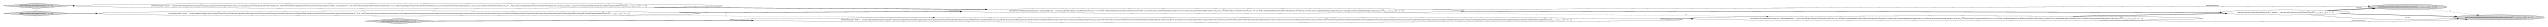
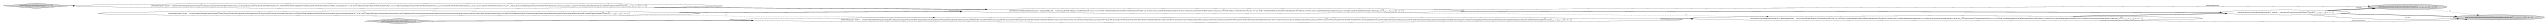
  digraph {
    rankdir=LR
    fontname="Comic Neue"
    node [fillcolor=white shape=ellipse style=filled fontname="Comic Neue"]
    edge [style=bold fontname="Comic Neue"]
    n1 [label="Iterable<Result<TimeseriesResultValue>> results = runner.run(QueryPlus.wrap(query)).toList()@@@5@@@['1', '1', '1']"]
    n2 [fillcolor=lightgray label="assertExpectedResults(expectedResults,results)@@@6@@@['1', '1', '0']"]
    n3 [fillcolor=lightgray label="TestHelper.assertExpectedResults(expectedResults,results)@@@6@@@['0', '0', '1']"]
    n4 [label="TimeseriesQuery query = Druids.newTimeseriesQueryBuilder().dataSource(QueryRunnerTestHelper.dataSource).granularity(QueryRunnerTestHelper.dayGran).filters(new RegexDimFilter(QueryRunnerTestHelper.marketDimension,\"^.p.*$\",null)).intervals(QueryRunnerTestHelper.firstToThird).aggregators(QueryRunnerTestHelper.rowsCount,QueryRunnerTestHelper.indexLongSum,QueryRunnerTestHelper.qualityUniques).postAggregators(QueryRunnerTestHelper.addRowsIndexConstant).descending(descending).context(makeContext()).build()@@@3@@@['1', '0', '0']"]
    n5 [label="TimeseriesQuery query = Druids.newTimeseriesQueryBuilder().dataSource(QueryRunnerTestHelper.dataSource).granularity(QueryRunnerTestHelper.dayGran).filters(new AndDimFilter(Arrays.asList(new BoundDimFilter(QueryRunnerTestHelper.marketDimension,\"spa\",\"spot\",true,null,null,null,StringComparators.LEXICOGRAPHIC),new BoundDimFilter(QueryRunnerTestHelper.marketDimension,\"spot\",\"spotify\",null,true,null,null,StringComparators.LEXICOGRAPHIC),new BoundDimFilter(QueryRunnerTestHelper.marketDimension,\"SPOT\",\"spot\",null,null,null,null,StringComparators.LEXICOGRAPHIC)))).intervals(QueryRunnerTestHelper.firstToThird).aggregators(QueryRunnerTestHelper.rowsCount,QueryRunnerTestHelper.indexLongSum,QueryRunnerTestHelper.qualityUniques).postAggregators(QueryRunnerTestHelper.addRowsIndexConstant).context(makeContext()).build()@@@3@@@['0', '0', '1']"]
    n6 [label="List<Result<TimeseriesResultValue>> expectedResults = Arrays.asList(new Result<>(DateTimes.of(\"2011-04-01\"),new TimeseriesResultValue(ImmutableMap.of(\"rows\",11L,\"index\",3783L,\"addRowsIndexConstant\",3795.0,\"uniques\",QueryRunnerTestHelper.UNIQUES_9))),new Result<>(DateTimes.of(\"2011-04-02\"),new TimeseriesResultValue(ImmutableMap.of(\"rows\",11L,\"index\",3313L,\"addRowsIndexConstant\",3325.0,\"uniques\",QueryRunnerTestHelper.UNIQUES_9))))@@@4@@@['1', '1', '0']"]
    n7 [fillcolor=lightgray label="testTimeseriesWithBoundFilter1['0', '0', '1']" shape=diamond]
    n8 [label="List<Result<TimeseriesResultValue>> expectedResults = Arrays.asList(new Result<>(DateTimes.of(\"2011-04-01\"),new TimeseriesResultValue(ImmutableMap.of(\"rows\",9L,\"index\",1102L,\"addRowsIndexConstant\",1112.0,\"uniques\",QueryRunnerTestHelper.UNIQUES_9))),new Result<>(DateTimes.of(\"2011-04-02\"),new TimeseriesResultValue(ImmutableMap.of(\"rows\",9L,\"index\",1120L,\"addRowsIndexConstant\",1130.0,\"uniques\",QueryRunnerTestHelper.UNIQUES_9))))@@@4@@@['0', '0', '1']"]
    n9 [label="TimeseriesQuery query = Druids.newTimeseriesQueryBuilder().dataSource(QueryRunnerTestHelper.DATA_SOURCE).granularity(QueryRunnerTestHelper.DAY_GRAN).filters(new RegexDimFilter(QueryRunnerTestHelper.MARKET_DIMENSION,\"^.p.*$\",null)).intervals(QueryRunnerTestHelper.FIRST_TO_THIRD).aggregators(QueryRunnerTestHelper.ROWS_COUNT,QueryRunnerTestHelper.INDEX_LONG_SUM,QueryRunnerTestHelper.QUALITY_UNIQUES).postAggregators(QueryRunnerTestHelper.ADD_ROWS_INDEX_CONSTANT).descending(descending).context(makeContext()).build()@@@3@@@['0', '1', '0']"]
    n10 [fillcolor=lightgray label="testTimeseriesWithRegexFilter['0', '1', '0']" shape=diamond]
-   n11 [fillcolor=lightgray label="testTimeseriesWithRegexFilter['1', '0', '0']" shape=diamond]
    n1 -> n2
    n1 -> n2 [label=results style=solid]
    n1 -> n3
    n1 -> n3 [label=results style=solid]
    n2 -> n3 [label=0 style=dashed]
    n4 -> n5 [label=0 style=dashed]
    n4 -> n6
    n5 -> n8
    n6 -> n1
    n6 -> n2 [label=expectedResults style=solid]
    n6 -> n8 [label=0 style=dashed]
    n7 -> n5
    n8 -> n1
    n8 -> n3 [label=expectedResults style=solid]
    n9 -> n6
    n10 -> n9
-   n11 -> n4
  }
